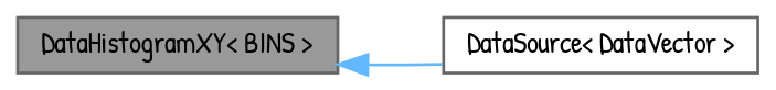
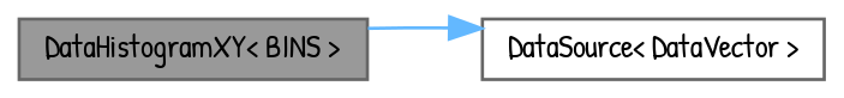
  digraph {
    rankdir=LR
    fontname="Patrick Hand"
    node [color=gray40 fontname="Patrick Hand" fontsize=10 shape=box style=filled]
    n1 [fillcolor=grey60 fontcolor=black height=0.2 label="DataHistogramXY\< BINS \>" width=0.4]
    n2 [fillcolor=white height=0.2 label="DataSource\< DataVector \>" width=0.4]
-   n1 -> n2 [color=steelblue1 dir=back fontname="Patrick Hand" fontsize=10 labelfontname=Helvetica labelfontsize=10 style=solid]
+   n2 -> n1 [color=steelblue1 dir=back fontname="Patrick Hand" fontsize=10 labelfontname=Helvetica labelfontsize=10 style=solid]
  }
